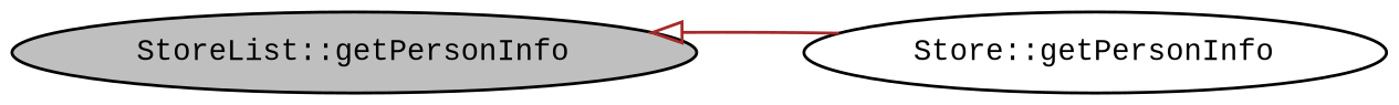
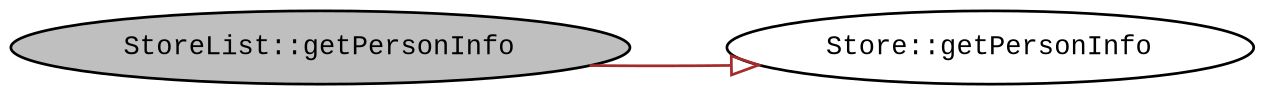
  digraph {
    rankdir=LR
    fontname="Liberation Mono"
    node [color=black fontname="Liberation Mono" fontsize=10 shape=ellipse style=filled]
    n1 [fillcolor=grey75 fontcolor=black height=0.2 label="StoreList::getPersonInfo" width=0.4]
    n2 [fillcolor=white height=0.2 label="Store::getPersonInfo" width=0.4]
-   n2 -> n1 [color=brown fontname="Liberation Mono" fontsize=10 labelfontname=Helvetica labelfontsize=10 style=solid arrowhead=onormal]
+   n1 -> n2 [color=brown fontname="Liberation Mono" fontsize=10 labelfontname=Helvetica labelfontsize=10 style=solid arrowhead=onormal]
  }
